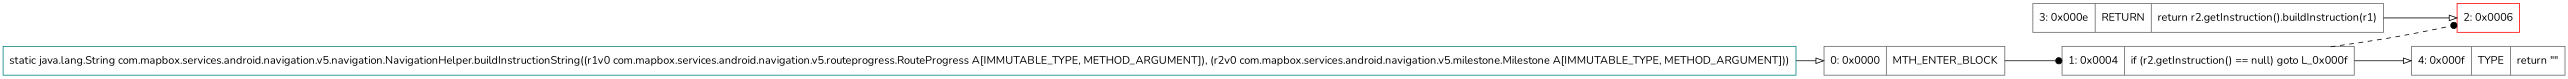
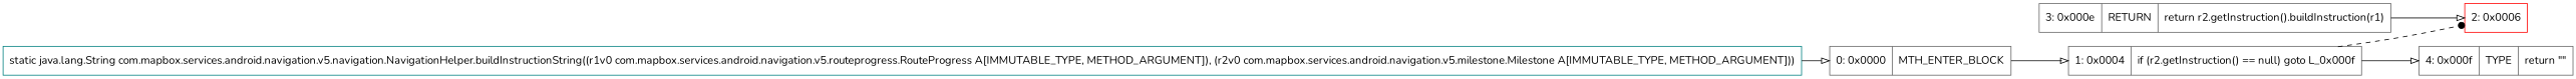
  digraph {
    fontname=Nunito
    rankdir=LR
    node [color=gray40 fontname=Nunito shape=record]
    edge [arrowhead=onormal fontname=Nunito]
    n1 [label="{0\:\ 0x0000|MTH_ENTER_BLOCK\l}"]
    n2 [label="{1\:\ 0x0004|if (r2.getInstruction() == null) goto L_0x000f\l}"]
    n3 [color=red label="{2\:\ 0x0006}"]
    n4 [label="{4\:\ 0x000f|TYPE\l|return \"\"\l}"]
    n5 [label="{3\:\ 0x000e|RETURN\l|return r2.getInstruction().buildInstruction(r1)\l}"]
    n6 [color=teal label="{static java.lang.String com.mapbox.services.android.navigation.v5.navigation.NavigationHelper.buildInstructionString((r1v0 com.mapbox.services.android.navigation.v5.routeprogress.RouteProgress A[IMMUTABLE_TYPE, METHOD_ARGUMENT]), (r2v0 com.mapbox.services.android.navigation.v5.milestone.Milestone A[IMMUTABLE_TYPE, METHOD_ARGUMENT])) }"]
-   n1 -> n2 [arrowhead=dot]
+   n1 -> n2
    n2 -> n3 [arrowhead=dot style=dashed]
    n2 -> n4
    n5 -> n3
    n6 -> n1
  }
